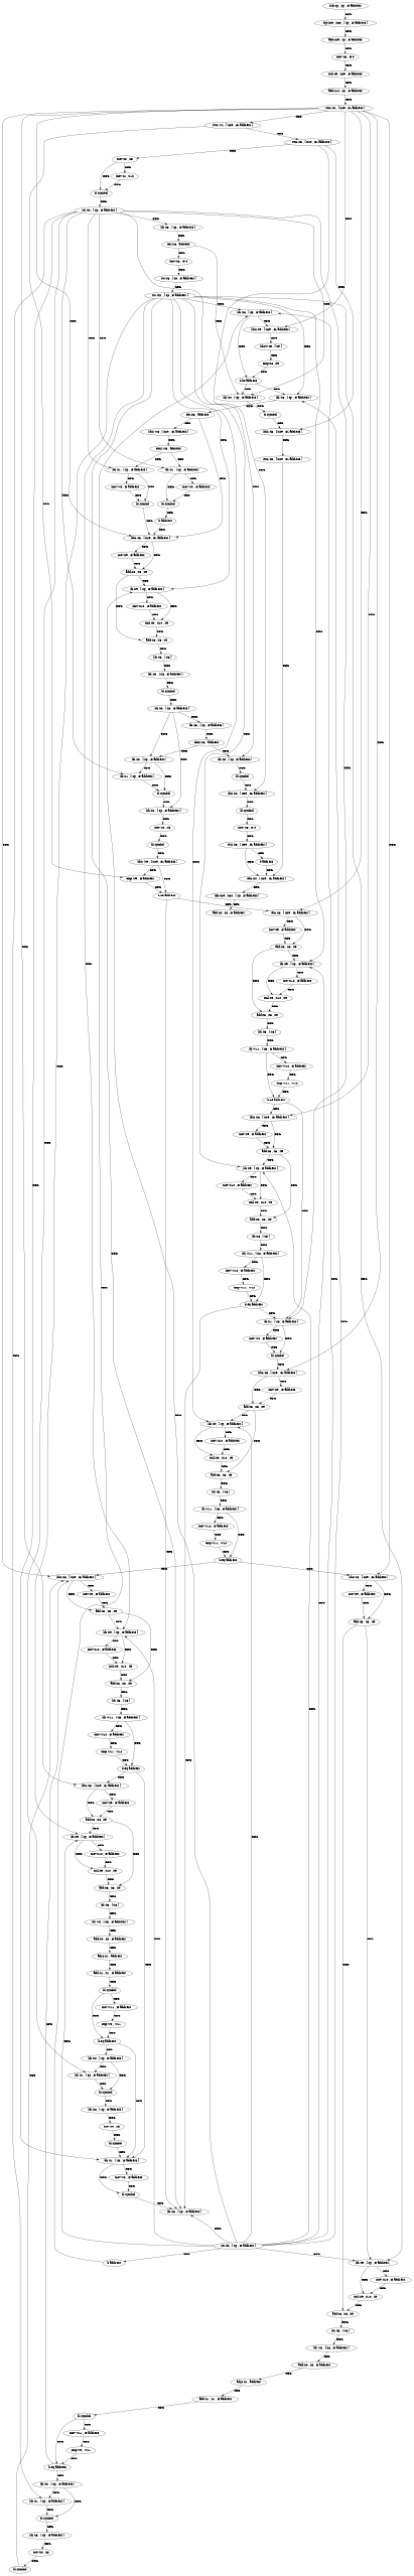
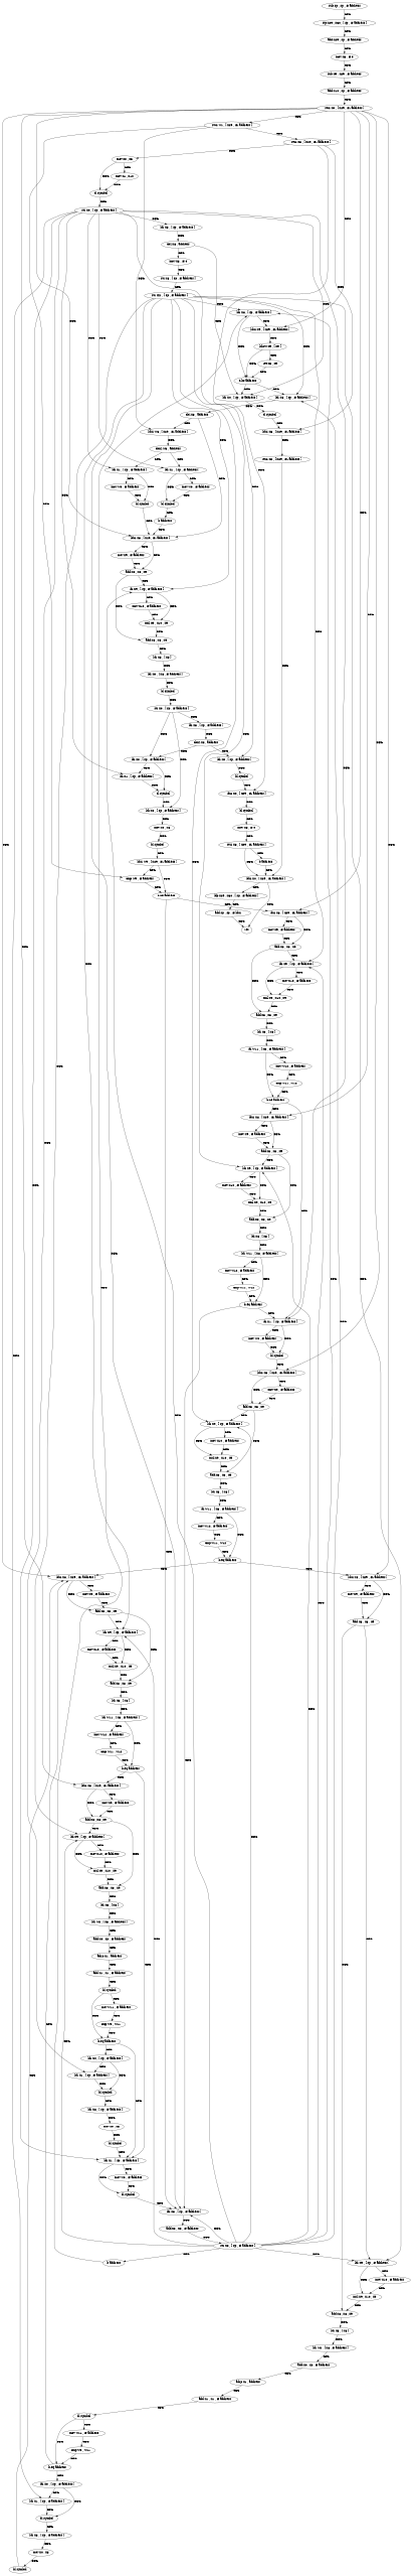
  digraph {
    n1 [label="sub sp , sp , # address"]
    n2 [label="stp x29 , x30 , [ sp , # address ]"]
    n3 [label="add x29 , sp , # address"]
    n4 [label="mov x8 , # 0"]
    n5 [label="sub x9 , x29 , # address"]
    n6 [label="add x10 , sp , # address"]
    n7 [label="stur x0 , [ x29 , #- address ]"]
    n8 [label="stur w1 , [ x29 , #- address ]"]
    n9 [label="ldur x8 , [ x29 , #- address ]"]
    n10 [label="ldur x8 , [ x29 , #- address ]"]
    n11 [label="ldur x8 , [ x29 , #- address ]"]
    n12 [label="ldur x9 , [ x29 , #- address ]"]
    n13 [label="ldur x8 , [ x29 , #- address ]"]
    n14 [label="ldur x8 , [ x29 , #- address ]"]
    n15 [label="ldur x8 , [ x29 , #- address ]"]
    n16 [label="ldur x8 , [ x29 , #- address ]"]
    n17 [label="stur x8 , [ x29 , #- address ]"]
    n18 [label="ldur w8 , [ x29 , #- address ]"]
    n19 [label="cmp w9 , # address"]
    n20 [label="mov x9 , # address"]
    n21 [label="add x8 , x8 , x9"]
    n22 [label="mov x9 , # address"]
    n23 [label="add x8 , x8 , x9"]
    n24 [label="mov x9 , # address"]
    n25 [label="add x8 , x8 , x9"]
    n26 [label="ldrsw x9 , [ x9 ]"]
    n27 [label="mov x9 , # address"]
    n28 [label="add x8 , x8 , x9"]
    n29 [label="mov x9 , # address"]
    n30 [label="add x8 , x8 , x9"]
    n31 [label="mov x9 , # address"]
    n32 [label="add x8 , x8 , x9"]
    n33 [label="mov x9 , # address"]
    n34 [label="add x8 , x8 , x9"]
    n35 [label="mov x0 , x3"]
    n36 [label="ldur x8 , [ x29 , #- address ]"]
    n37 [label="ldur x0 , [ x29 , #- address ]"]
    n38 [label="cbnz w8 , address"]
    n39 [label="ldur w9 , [ x29 , #- address ]"]
    n40 [label="b.ne address"]
    n41 [label="mov x1 , x10"]
    n42 [label="bl symbol"]
    n43 [label="stur x8 , [ x29 , #- address ]"]
    n44 [label="bl symbol"]
    n45 [label="str x0 , [ sp , # address ]"]
    n46 [label="ldr x8 , [ sp , # address ]"]
    n47 [label="ldr x0 , [ sp , # address ]"]
    n48 [label="ldr x0 , [ sp , # address ]"]
    n49 [label="ldr x1 , [ sp , # address ]"]
    n50 [label="ldr x1 , [ sp , # address ]"]
    n51 [label="ldr x1 , [ sp , # address ]"]
    n52 [label="ldr x1 , [ sp , # address ]"]
    n53 [label="ldr x1 , [ sp , # address ]"]
    n54 [label="ldr x1 , [ sp , # address ]"]
    n55 [label="ldr x1 , [ sp , # address ]"]
    n56 [label="cbz x8 , address"]
    n57 [label="bl symbol"]
    n58 [label="bl symbol"]
    n59 [label="mov w0 , # address"]
    n60 [label="bl symbol"]
    n61 [label="mov w0 , # address"]
    n62 [label="bl symbol"]
    n63 [label="bl symbol"]
    n64 [label="mov w0 , # address"]
    n65 [label="bl symbol"]
    n66 [label="mov w0 , # address"]
    n67 [label="bl symbol"]
    n68 [label="bl symbol"]
    n69 [label="bl symbol"]
    n70 [label="mov x8 , # 0"]
    n71 [label="str x8 , [ sp , # address ]"]
    n72 [label="str xzr , [ sp , # address ]"]
    n73 [label="ldur x0 , [ x29 , #- address ]"]
    n74 [label="ldp x29 , x30 , [ sp , # address ]"]
-   n76 [label="add sp , sp , # address"]
+   n75 [label=ret]
+   n76 [label="add sp , sp , # ldur"]
    n77 [label="ldr x8 , [ sp , # address ]"]
    n78 [label="ldr x8 , [ sp , # address ]"]
    n79 [label="ldr x9 , [ sp , # address ]"]
    n80 [label="ldr x8 , [ sp , # address ]"]
    n81 [label="ldr x9 , [ sp , # address ]"]
    n82 [label="ldr x9 , [ sp , # address ]"]
    n83 [label="ldr x9 , [ sp , # address ]"]
    n84 [label="ldr x9 , [ sp , # address ]"]
    n85 [label="ldr x9 , [ sp , # address ]"]
    n86 [label="ldr x9 , [ sp , # address ]"]
    n87 [label="b.hs address"]
    n88 [label="cbz x8 , address"]
    n89 [label="mov x10 , # address"]
    n90 [label="mul x9 , x10 , x9"]
+   n91 [label="add x8 , x8 , # address"]
    n92 [label="mov x10 , # address"]
    n93 [label="mul x9 , x10 , x9"]
    n94 [label="mov x10 , # address"]
    n95 [label="mul x9 , x10 , x9"]
    n96 [label="mov x10 , # address"]
    n97 [label="mul x9 , x10 , x9"]
    n98 [label="mov x10 , # address"]
    n99 [label="mul x9 , x10 , x9"]
    n100 [label="mov x10 , # address"]
    n101 [label="mul x9 , x10 , x9"]
    n102 [label="mov x10 , # address"]
    n103 [label="mul x9 , x10 , x9"]
    n104 [label="add x8 , x8 , x9"]
    n105 [label="ldr x8 , [ x8 ]"]
    n106 [label="ldr x0 , [ x8 , # address ]"]
    n107 [label="bl symbol"]
    n108 [label="str x0 , [ sp , # address ]"]
    n109 [label="ldr x8 , [ sp , # address ]"]
    n110 [label="ldr x0 , [ sp , # address ]"]
    n111 [label="ldr x8 , [ sp , # address ]"]
    n112 [label="cbnz x8 , address"]
    n113 [label="mov x0 , x8"]
    n114 [label="b address"]
    n115 [label="bl symbol"]
    n116 [label="str x8 , [ sp , # address ]"]
    n117 [label="add x8 , x8 , x9"]
    n118 [label="mov x8 , # 0"]
    n119 [label="stur x8 , [ x29 , #- address ]"]
    n120 [label="b address"]
    n121 [label="b address"]
    n122 [label="ldr x8 , [ x8 ]"]
    n123 [label="ldr w11 , [ x8 , # address ]"]
    n124 [label="mov w12 , # address"]
    n125 [label="b.ne address"]
    n126 [label="cmp w11 , w12"]
    n127 [label="add x8 , x8 , x9"]
-   n128 [label="cmp x8 , x9"]
+   n128 [label="ret x8 , x9"]
    n129 [label="add x8 , x8 , x9"]
    n130 [label="ldr x8 , [ x8 ]"]
    n131 [label="ldr w11 , [ x8 , # address ]"]
    n132 [label="mov w12 , # address"]
    n133 [label="b.eq address"]
    n134 [label="cmp w11 , w12"]
    n135 [label="add x8 , x8 , x9"]
    n136 [label="add x8 , x8 , x9"]
    n137 [label="ldr x8 , [ x8 ]"]
    n138 [label="ldr w11 , [ x8 , # address ]"]
    n139 [label="mov w12 , # address"]
    n140 [label="b.eq address"]
    n141 [label="cmp w11 , w12"]
    n142 [label="ldr x8 , [ x8 ]"]
    n143 [label="ldr w11 , [ x8 , # address ]"]
    n144 [label="mov w12 , # address"]
    n145 [label="b.eq address"]
    n146 [label="cmp w11 , w12"]
    n147 [label="add x8 , x8 , x9"]
    n148 [label="ldr x8 , [ x8 ]"]
    n149 [label="ldr w2 , [ x8 , # address ]"]
    n150 [label="add x0 , sp , # address"]
    n151 [label="adrp x1 , address"]
    n152 [label="add x1 , x1 , # address"]
    n153 [label="bl symbol"]
    n154 [label="mov w11 , # address"]
    n155 [label="b.eq address"]
    n156 [label="cmp w0 , w11"]
    n157 [label="ldr x0 , [ sp , # address ]"]
    n158 [label="ldr x8 , [ sp , # address ]"]
    n159 [label="ldr x8 , [ x8 ]"]
    n160 [label="ldr w2 , [ x8 , # address ]"]
    n161 [label="add x0 , sp , # address"]
    n162 [label="adrp x1 , address"]
    n163 [label="add x1 , x1 , # address"]
    n164 [label="bl symbol"]
    n165 [label="mov w11 , # address"]
    n166 [label="b.eq address"]
    n167 [label="cmp w0 , w11"]
    n168 [label="ldr x0 , [ sp , # address ]"]
    n169 [label="ldr x8 , [ sp , # address ]"]
    n170 [label="mov x0 , x8"]
    n171 [label="bl symbol"]
    n172 [label="mov x0 , x8"]
    n173 [label="bl symbol"]
    n1 -> n2 [label=CFG]
    n2 -> n3 [label=CFG]
    n3 -> n4 [label=CFG]
    n4 -> n5 [label=CFG]
    n5 -> n6 [label=CFG]
    n6 -> n7 [label=CFG]
    n7 -> n8 [label=CFG]
    n7 -> n9 [label=DFG]
    n7 -> n10 [label=DFG]
    n7 -> n11 [label=DFG]
    n7 -> n12 [label=DFG]
    n7 -> n13 [label=DFG]
    n7 -> n14 [label=DFG]
    n7 -> n15 [label=DFG]
    n7 -> n16 [label=DFG]
    n8 -> n17 [label=CFG]
+   n8 -> n18 [label=DFG]
    n8 -> n19 [label=DFG]
    n9 -> n20 [label=CFG]
    n9 -> n21 [label=DFG]
    n10 -> n22 [label=CFG]
    n10 -> n23 [label=DFG]
    n11 -> n24 [label=CFG]
    n11 -> n25 [label=DFG]
    n12 -> n26 [label=DFG]
    n13 -> n27 [label=CFG]
    n13 -> n28 [label=DFG]
    n14 -> n29 [label=CFG]
    n14 -> n30 [label=DFG]
    n15 -> n31 [label=CFG]
    n15 -> n32 [label=DFG]
    n16 -> n33 [label=CFG]
    n16 -> n34 [label=DFG]
    n17 -> n35 [label=DFG]
    n17 -> n36 [label=DFG]
    n17 -> n37 [label=DFG]
    n18 -> n38 [label=DFG]
    n19 -> n40 [label=CFG]
    n20 -> n21 [label=CFG]
    n21 -> n79 [label=CFG]
    n21 -> n104 [label=DFG]
    n22 -> n23 [label=CFG]
    n23 -> n81 [label=CFG]
    n23 -> n117 [label=DFG]
    n24 -> n25 [label=CFG]
    n25 -> n83 [label=CFG]
    n25 -> n127 [label=DFG]
+   n26 -> n87 [label=DFG]
    n26 -> n128 [label=CFG]
    n27 -> n28 [label=CFG]
    n28 -> n82 [label=CFG]
    n28 -> n129 [label=DFG]
    n29 -> n30 [label=CFG]
    n30 -> n84 [label=CFG]
    n30 -> n135 [label=DFG]
    n31 -> n32 [label=CFG]
    n32 -> n85 [label=CFG]
    n32 -> n136 [label=DFG]
    n33 -> n34 [label=CFG]
    n34 -> n86 [label=CFG]
    n34 -> n147 [label=DFG]
    n35 -> n41 [label=CFG]
    n35 -> n42 [label=DFG]
    n36 -> n43 [label=DFG]
    n37 -> n44 [label=DFG]
    n38 -> n49 [label=CFG]
    n38 -> n50 [label=CFG]
    n39 -> n19 [label=CFG]
    n39 -> n40 [label=DFG]
    n40 -> n10 [label=CFG]
    n40 -> n80 [label=CFG]
    n41 -> n42 [label=DFG]
    n42 -> n45 [label=DFG]
    n43 -> n73 [label=DFG]
    n44 -> n118 [label=CFG]
    n45 -> n46 [label=DFG]
    n45 -> n47 [label=DFG]
    n45 -> n48 [label=DFG]
    n45 -> n49 [label=DFG]
    n45 -> n50 [label=DFG]
    n45 -> n51 [label=DFG]
    n45 -> n52 [label=DFG]
    n45 -> n53 [label=DFG]
    n45 -> n54 [label=DFG]
    n45 -> n55 [label=DFG]
    n46 -> n56 [label=DFG]
    n47 -> n57 [label=DFG]
    n48 -> n58 [label=DFG]
    n49 -> n59 [label=CFG]
    n49 -> n60 [label=DFG]
    n50 -> n61 [label=CFG]
    n50 -> n62 [label=DFG]
    n51 -> n63 [label=DFG]
    n52 -> n64 [label=CFG]
    n52 -> n65 [label=DFG]
    n53 -> n66 [label=CFG]
    n53 -> n67 [label=DFG]
    n54 -> n68 [label=DFG]
    n55 -> n69 [label=DFG]
    n56 -> n47 [label=CFG]
    n56 -> n70 [label=CFG]
    n57 -> n36 [label=CFG]
    n58 -> n37 [label=CFG]
    n59 -> n60 [label=CFG]
    n60 -> n9 [label=CFG]
    n61 -> n62 [label=CFG]
    n62 -> n114 [label=CFG]
    n63 -> n111 [label=CFG]
    n64 -> n65 [label=CFG]
    n65 -> n13 [label=CFG]
    n66 -> n67 [label=CFG]
    n67 -> n80 [label=CFG]
    n68 -> n158 [label=CFG]
    n69 -> n169 [label=CFG]
    n70 -> n71 [label=CFG]
    n71 -> n72 [label=CFG]
    n72 -> n77 [label=DFG]
    n72 -> n78 [label=DFG]
    n72 -> n79 [label=DFG]
    n72 -> n80 [label=DFG]
    n72 -> n81 [label=DFG]
    n72 -> n82 [label=DFG]
    n72 -> n83 [label=DFG]
    n72 -> n84 [label=DFG]
    n72 -> n85 [label=DFG]
    n72 -> n86 [label=DFG]
    n73 -> n74 [label=CFG]
+   n73 -> n75 [label=DFG]
    n74 -> n76 [label=CFG]
+   n76 -> n75 [label=CFG]
    n77 -> n12 [label=CFG]
    n77 -> n87 [label=DFG]
    n78 -> n88 [label=DFG]
    n79 -> n89 [label=CFG]
    n79 -> n90 [label=DFG]
+   n80 -> n91 [label=DFG]
    n81 -> n92 [label=CFG]
    n81 -> n93 [label=DFG]
    n82 -> n94 [label=CFG]
    n82 -> n95 [label=DFG]
    n83 -> n96 [label=CFG]
    n83 -> n97 [label=DFG]
    n84 -> n98 [label=CFG]
    n84 -> n99 [label=DFG]
    n85 -> n100 [label=CFG]
    n85 -> n101 [label=DFG]
    n86 -> n102 [label=CFG]
    n86 -> n103 [label=DFG]
    n87 -> n47 [label=CFG]
    n87 -> n78 [label=CFG]
    n88 -> n9 [label=CFG]
    n88 -> n18 [label=CFG]
    n89 -> n90 [label=CFG]
    n90 -> n104 [label=DFG]
+   n91 -> n116 [label=DFG]
    n92 -> n93 [label=CFG]
    n93 -> n117 [label=DFG]
    n94 -> n95 [label=CFG]
    n95 -> n129 [label=DFG]
    n96 -> n97 [label=CFG]
    n97 -> n127 [label=DFG]
    n98 -> n99 [label=CFG]
    n99 -> n135 [label=DFG]
    n100 -> n101 [label=CFG]
    n101 -> n136 [label=DFG]
    n102 -> n103 [label=CFG]
    n103 -> n147 [label=DFG]
    n104 -> n105 [label=DFG]
    n105 -> n106 [label=DFG]
    n106 -> n107 [label=DFG]
    n107 -> n108 [label=DFG]
    n108 -> n109 [label=DFG]
    n108 -> n110 [label=DFG]
    n108 -> n111 [label=DFG]
    n109 -> n112 [label=DFG]
    n110 -> n51 [label=CFG]
    n110 -> n63 [label=DFG]
    n111 -> n113 [label=DFG]
    n112 -> n48 [label=CFG]
    n112 -> n110 [label=CFG]
    n113 -> n115 [label=DFG]
    n114 -> n9 [label=CFG]
    n115 -> n39 [label=CFG]
    n116 -> n77 [label=DFG]
    n116 -> n78 [label=DFG]
    n116 -> n79 [label=DFG]
    n116 -> n80 [label=DFG]
    n116 -> n81 [label=DFG]
    n116 -> n82 [label=DFG]
    n116 -> n83 [label=DFG]
    n116 -> n84 [label=DFG]
    n116 -> n85 [label=DFG]
    n116 -> n86 [label=DFG]
    n116 -> n121 [label=CFG]
    n117 -> n122 [label=DFG]
    n118 -> n119 [label=CFG]
    n119 -> n73 [label=DFG]
    n119 -> n120 [label=CFG]
    n120 -> n73 [label=CFG]
    n121 -> n77 [label=CFG]
    n122 -> n123 [label=DFG]
    n123 -> n124 [label=CFG]
    n123 -> n125 [label=DFG]
    n124 -> n126 [label=CFG]
    n125 -> n11 [label=CFG]
    n125 -> n52 [label=CFG]
    n126 -> n125 [label=CFG]
    n127 -> n137 [label=DFG]
    n128 -> n87 [label=CFG]
    n129 -> n130 [label=DFG]
    n130 -> n131 [label=DFG]
    n131 -> n132 [label=CFG]
    n131 -> n133 [label=DFG]
    n132 -> n134 [label=CFG]
    n133 -> n14 [label=CFG]
    n133 -> n15 [label=CFG]
    n134 -> n133 [label=CFG]
    n135 -> n142 [label=DFG]
    n136 -> n148 [label=DFG]
    n137 -> n138 [label=DFG]
    n138 -> n139 [label=CFG]
    n138 -> n140 [label=DFG]
    n139 -> n141 [label=CFG]
    n140 -> n52 [label=CFG]
    n140 -> n80 [label=CFG]
    n141 -> n140 [label=CFG]
    n142 -> n143 [label=DFG]
    n143 -> n144 [label=CFG]
    n143 -> n145 [label=DFG]
    n144 -> n146 [label=CFG]
    n145 -> n16 [label=CFG]
    n145 -> n53 [label=CFG]
    n146 -> n145 [label=CFG]
    n147 -> n159 [label=DFG]
    n148 -> n149 [label=DFG]
    n149 -> n150 [label=CFG]
    n150 -> n151 [label=CFG]
    n151 -> n152 [label=CFG]
    n152 -> n153 [label=CFG]
    n153 -> n154 [label=CFG]
    n153 -> n155 [label=DFG]
    n154 -> n156 [label=CFG]
    n155 -> n14 [label=CFG]
    n155 -> n157 [label=CFG]
    n156 -> n155 [label=CFG]
    n157 -> n54 [label=CFG]
    n157 -> n68 [label=DFG]
    n158 -> n170 [label=DFG]
    n159 -> n160 [label=DFG]
    n160 -> n161 [label=CFG]
    n161 -> n162 [label=CFG]
    n162 -> n163 [label=CFG]
    n163 -> n164 [label=CFG]
    n164 -> n165 [label=CFG]
    n164 -> n166 [label=DFG]
    n165 -> n167 [label=CFG]
    n166 -> n53 [label=CFG]
    n166 -> n168 [label=CFG]
    n167 -> n166 [label=CFG]
    n168 -> n55 [label=CFG]
    n168 -> n69 [label=DFG]
    n169 -> n172 [label=DFG]
    n170 -> n171 [label=DFG]
    n171 -> n14 [label=CFG]
    n172 -> n173 [label=DFG]
    n173 -> n53 [label=CFG]
  }
